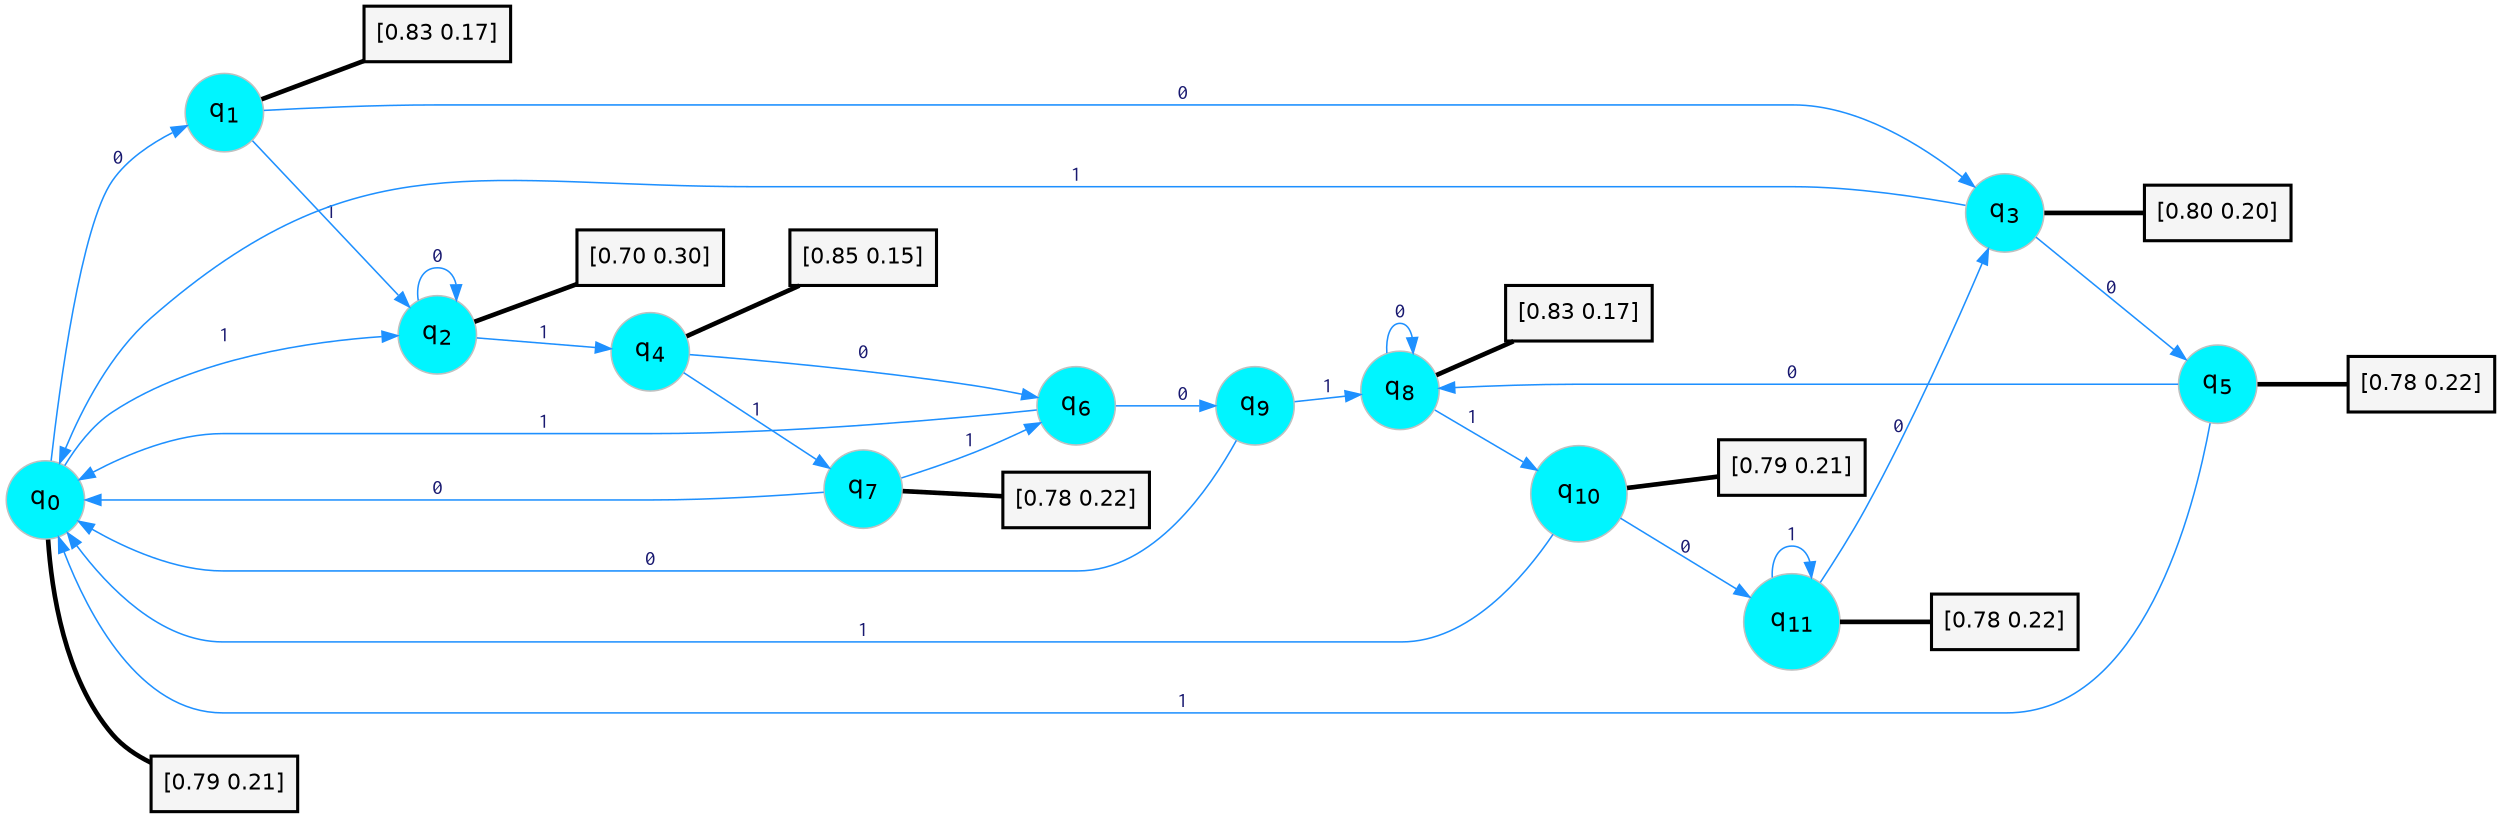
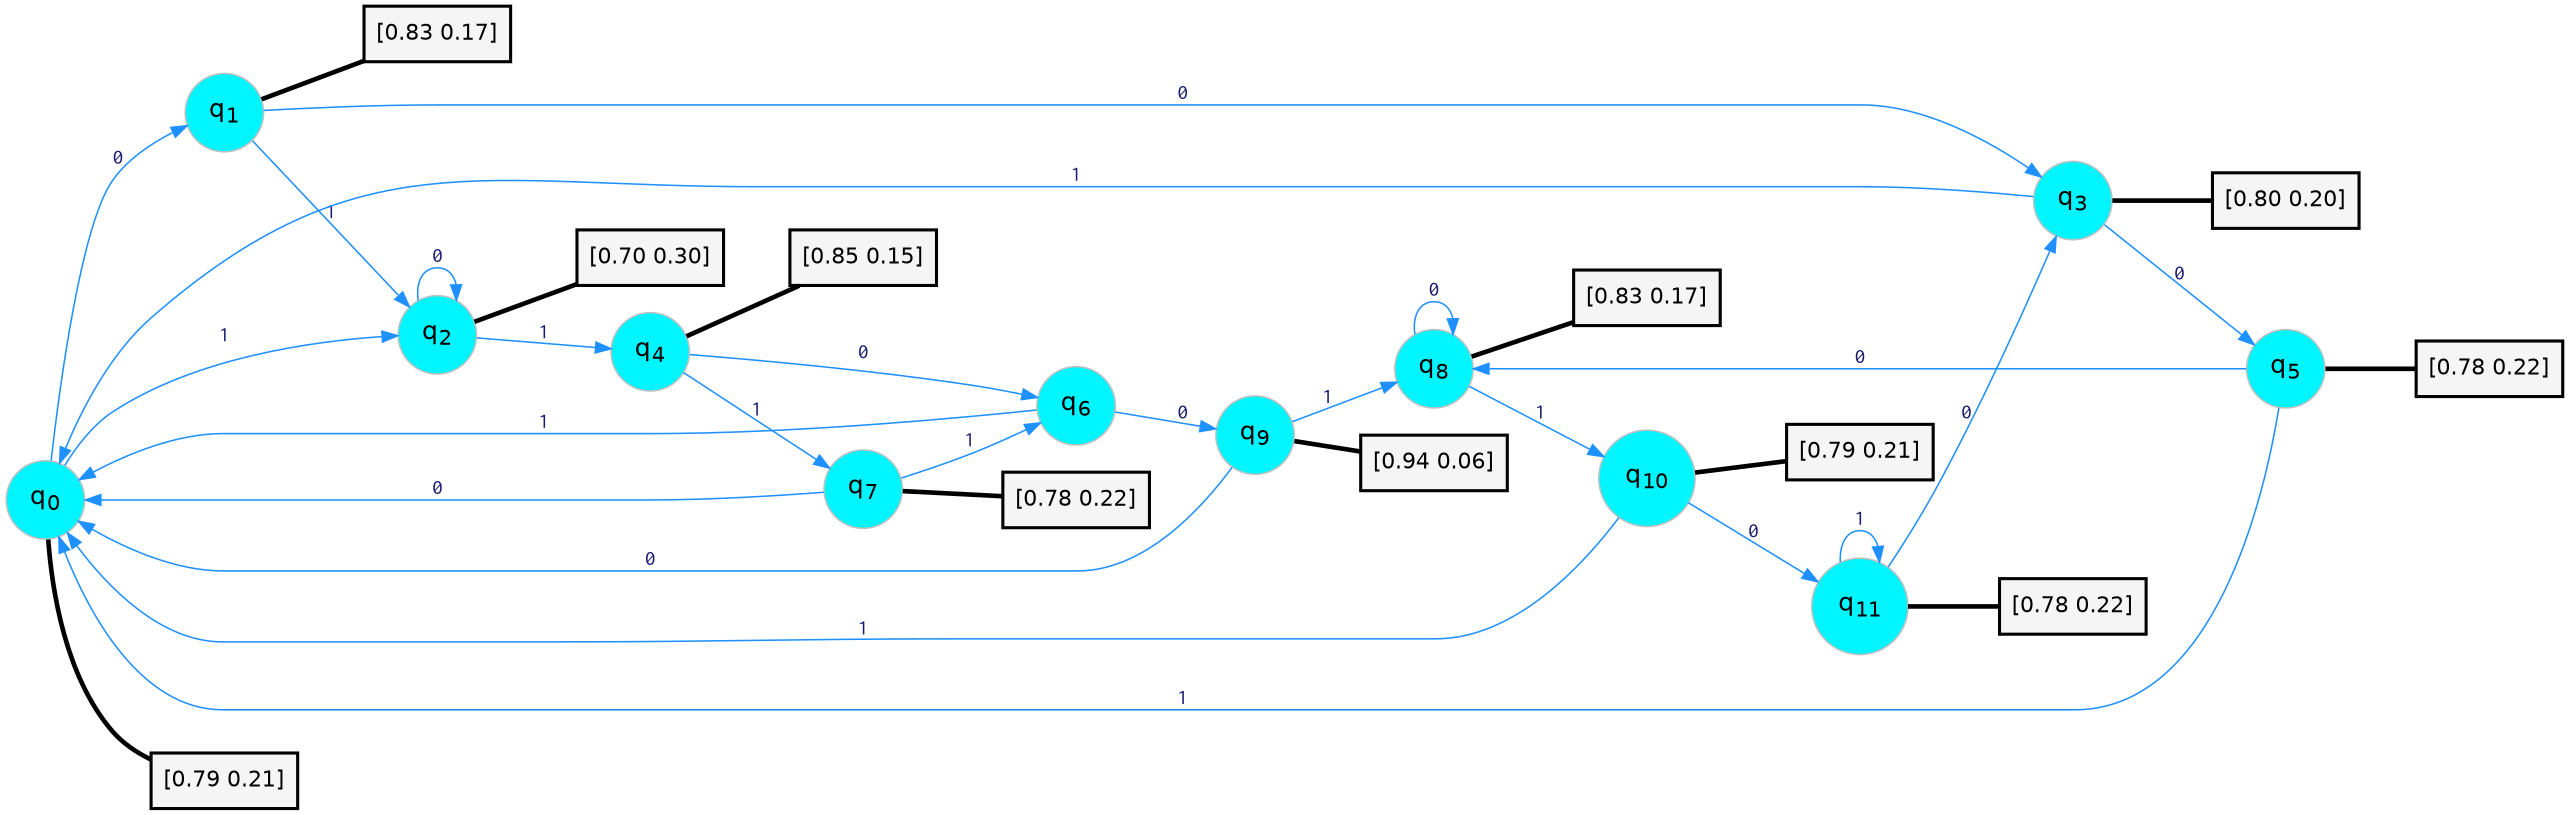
  digraph {
    rankdir=LR
    node [color=gray fillcolor=turquoise1 fontcolor=black fontname=Helvetica fontsize=16 fontweight=bold shape=circle style=filled]
    edge [arrowsize=1 color=dodgerblue1 fontcolor=midnightblue fontname=courier fontweight=bold penwidth=1 style=solid weight=20]
    n1 [label=<q<SUB>0</SUB>>]
    n2 [label=<q<SUB>1</SUB>>]
    n3 [label=<q<SUB>2</SUB>>]
    n4 [color=black fillcolor=whitesmoke fontsize=14 label="[0.79 0.21]" penwidth=2 shape=box]
    n5 [label=<q<SUB>3</SUB>>]
    n6 [color=black fillcolor=whitesmoke fontsize=14 label="[0.83 0.17]" penwidth=2 shape=box]
    n7 [label=<q<SUB>4</SUB>>]
    n8 [color=black fillcolor=whitesmoke fontsize=14 label="[0.70 0.30]" penwidth=2 shape=box]
    n9 [label=<q<SUB>5</SUB>>]
    n10 [color=black fillcolor=whitesmoke fontsize=14 label="[0.80 0.20]" penwidth=2 shape=box]
    n11 [label=<q<SUB>6</SUB>>]
    n12 [label=<q<SUB>7</SUB>>]
    n13 [color=black fillcolor=whitesmoke fontsize=14 label="[0.85 0.15]" penwidth=2 shape=box]
    n14 [label=<q<SUB>8</SUB>>]
    n15 [color=black fillcolor=whitesmoke fontsize=14 label="[0.78 0.22]" penwidth=2 shape=box]
    n16 [label=<q<SUB>9</SUB>>]
    n17 [color=black fillcolor=whitesmoke fontsize=14 label="[0.78 0.22]" penwidth=2 shape=box]
    n18 [label=<q<SUB>10</SUB>>]
    n19 [color=black fillcolor=whitesmoke fontsize=14 label="[0.83 0.17]" penwidth=2 shape=box]
+   n20 [color=black fillcolor=whitesmoke fontsize=14 label="[0.94 0.06]" penwidth=2 shape=box]
    n21 [label=<q<SUB>11</SUB>>]
    n22 [color=black fillcolor=whitesmoke fontsize=14 label="[0.79 0.21]" penwidth=2 shape=box]
    n23 [color=black fillcolor=whitesmoke fontsize=14 label="[0.78 0.22]" penwidth=2 shape=box]
    n1 -> n2 [label=0]
    n1 -> n3 [label=1]
    n1 -> n4 [arrowhead=none color=black penwidth=3]
    n2 -> n3 [label=1]
    n2 -> n5 [label=0]
    n2 -> n6 [arrowhead=none color=black penwidth=3]
    n3 -> n3 [label=0]
    n3 -> n7 [label=1]
    n3 -> n8 [arrowhead=none color=black penwidth=3]
    n5 -> n1 [label=1]
    n5 -> n9 [label=0]
    n5 -> n10 [arrowhead=none color=black penwidth=3]
    n7 -> n11 [label=0]
    n7 -> n12 [label=1]
    n7 -> n13 [arrowhead=none color=black penwidth=3]
    n9 -> n1 [label=1]
    n9 -> n14 [label=0]
    n9 -> n15 [arrowhead=none color=black penwidth=3]
    n11 -> n1 [label=1]
    n11 -> n16 [label=0]
    n12 -> n1 [label=0]
    n12 -> n11 [label=1]
    n12 -> n17 [arrowhead=none color=black penwidth=3]
    n14 -> n14 [label=0]
    n14 -> n18 [label=1]
    n14 -> n19 [arrowhead=none color=black penwidth=3]
    n16 -> n1 [label=0]
    n16 -> n14 [label=1]
+   n16 -> n20 [arrowhead=none color=black penwidth=3]
    n18 -> n1 [label=1]
    n18 -> n21 [label=0]
    n18 -> n22 [arrowhead=none color=black penwidth=3]
    n21 -> n5 [label=0]
    n21 -> n21 [label=1]
    n21 -> n23 [arrowhead=none color=black penwidth=3]
  }
